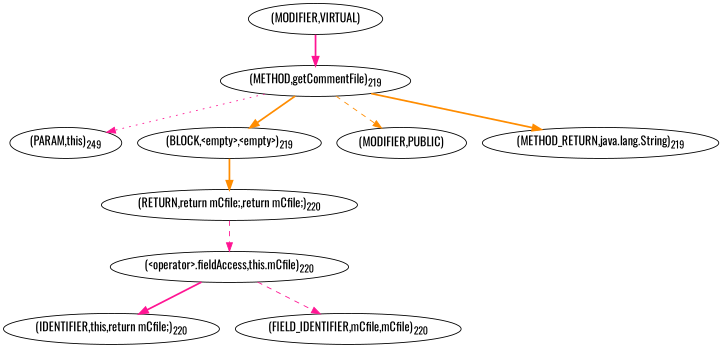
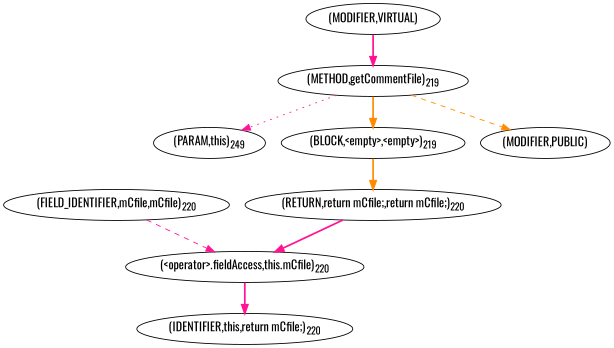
  digraph {
    fontname=Oswald
    node [fontname=Oswald]
    edge [color=deeppink fontname=Oswald style=bold]
    n1 [label=<(METHOD,getCommentFile)<SUB>219</SUB>>]
    n2 [label=<(PARAM,this)<SUB>249</SUB>>]
    n3 [label=<(BLOCK,&lt;empty&gt;,&lt;empty&gt;)<SUB>219</SUB>>]
    n4 [label=<(MODIFIER,PUBLIC)>]
-   n5 [label=<(METHOD_RETURN,java.lang.String)<SUB>219</SUB>>]
    n6 [label=<(RETURN,return mCfile;,return mCfile;)<SUB>220</SUB>>]
    n7 [label=<(MODIFIER,VIRTUAL)>]
    n8 [label=<(&lt;operator&gt;.fieldAccess,this.mCfile)<SUB>220</SUB>>]
    n9 [label=<(IDENTIFIER,this,return mCfile;)<SUB>220</SUB>>]
    n10 [label=<(FIELD_IDENTIFIER,mCfile,mCfile)<SUB>220</SUB>>]
    n1 -> n2 [style=dotted]
    n1 -> n3 [color=darkorange]
    n1 -> n4 [color=darkorange style=dashed]
-   n1 -> n5 [color=darkorange]
    n3 -> n6 [color=darkorange]
-   n6 -> n8 [style=dashed]
+   n6 -> n8
    n7 -> n1
    n8 -> n9
-   n8 -> n10 [style=dashed]
+   n10 -> n8 [style=dashed]
  }
